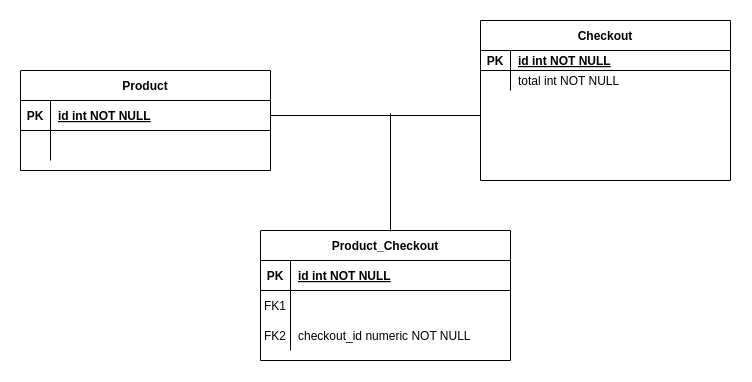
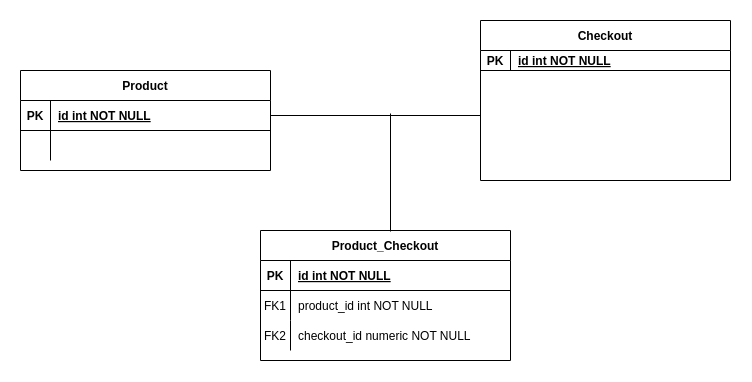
  <mxCell id="0" />
  <mxCell id="1" parent="0" />
  <mxCell id="2" value="" style="group" vertex="1" connectable="0" parent="1"><mxGeometry x="20" y="40" width="250" height="180" as="geometry" /></mxCell>
  <mxCell id="3" value="Product" style="shape=table;startSize=30;container=1;collapsible=1;childLayout=tableLayout;fixedRows=1;rowLines=0;fontStyle=1;align=center;resizeLast=1;" vertex="1" parent="2"><mxGeometry y="30" width="250" height="100" as="geometry" /></mxCell>
  <mxCell id="4" value="" style="shape=partialRectangle;collapsible=0;dropTarget=0;pointerEvents=0;fillColor=none;points=[[0,0.5],[1,0.5]];portConstraint=eastwest;top=0;left=0;right=0;bottom=1;" vertex="1" parent="3"><mxGeometry y="30" width="250" height="30" as="geometry" /></mxCell>
  <mxCell id="5" value="PK" style="shape=partialRectangle;overflow=hidden;connectable=0;fillColor=none;top=0;left=0;bottom=0;right=0;fontStyle=1;" vertex="1" parent="4"><mxGeometry width="30" height="30" as="geometry" /></mxCell>
  <mxCell id="6" value="id int NOT NULL " style="shape=partialRectangle;overflow=hidden;connectable=0;fillColor=none;top=0;left=0;bottom=0;right=0;align=left;spacingLeft=6;fontStyle=5;" vertex="1" parent="4"><mxGeometry x="30" width="220" height="30" as="geometry" /></mxCell>
  <mxCell id="7" value="" style="shape=partialRectangle;collapsible=0;dropTarget=0;pointerEvents=0;fillColor=none;points=[[0,0.5],[1,0.5]];portConstraint=eastwest;top=0;left=0;right=0;bottom=0;" vertex="1" parent="3"><mxGeometry y="60" width="250" height="30" as="geometry" /></mxCell>
  <mxCell id="8" value="" style="shape=partialRectangle;overflow=hidden;connectable=0;fillColor=none;top=0;left=0;bottom=0;right=0;" vertex="1" parent="7"><mxGeometry width="30" height="30" as="geometry" /></mxCell>
  <mxCell id="9" value="" style="shape=partialRectangle;overflow=hidden;connectable=0;fillColor=none;top=0;left=0;bottom=0;right=0;align=left;spacingLeft=6;" vertex="1" parent="7"><mxGeometry x="30" width="220" height="30" as="geometry" /></mxCell>
  <mxCell id="10" value="" style="shape=partialRectangle;overflow=hidden;connectable=0;fillColor=none;top=0;left=0;bottom=0;right=0;" vertex="1" parent="2"><mxGeometry y="90" width="30" height="30" as="geometry" /></mxCell>
  <mxCell id="11" value="" style="shape=partialRectangle;overflow=hidden;connectable=0;fillColor=none;top=0;left=0;bottom=0;right=0;" vertex="1" parent="2"><mxGeometry y="120" width="30" height="30" as="geometry" /></mxCell>
  <mxCell id="12" value="" style="endArrow=none;html=1;exitX=1;exitY=0.5;exitDx=0;exitDy=0;" edge="1" parent="1" source="4"><mxGeometry width="50" height="50" relative="1" as="geometry"><mxPoint x="286" y="248" as="sourcePoint" /><mxPoint x="480" y="115" as="targetPoint" /><Array as="points" /></mxGeometry></mxCell>
  <mxCell id="13" value="FK1" style="shape=partialRectangle;overflow=hidden;connectable=0;fillColor=none;top=0;left=0;bottom=0;right=0;" vertex="1" parent="1"><mxGeometry x="260" y="290" width="30" height="30" as="geometry" /></mxCell>
  <mxCell id="14" value="FK2" style="shape=partialRectangle;overflow=hidden;connectable=0;fillColor=none;top=0;left=0;bottom=0;right=0;" vertex="1" parent="1"><mxGeometry x="260" y="320" width="30" height="30" as="geometry" /></mxCell>
  <mxCell id="15" value="Checkout" style="shape=table;startSize=30;container=1;collapsible=1;childLayout=tableLayout;fixedRows=1;rowLines=0;fontStyle=1;align=center;resizeLast=1;" vertex="1" parent="1"><mxGeometry x="480" y="20" width="250" height="160" as="geometry" /></mxCell>
  <mxCell id="16" value="" style="shape=partialRectangle;collapsible=0;dropTarget=0;pointerEvents=0;fillColor=none;points=[[0,0.5],[1,0.5]];portConstraint=eastwest;top=0;left=0;right=0;bottom=1;" vertex="1" parent="15"><mxGeometry y="30" width="250" height="20" as="geometry" /></mxCell>
  <mxCell id="17" value="PK" style="shape=partialRectangle;overflow=hidden;connectable=0;fillColor=none;top=0;left=0;bottom=0;right=0;fontStyle=1;" vertex="1" parent="16"><mxGeometry width="30" height="20" as="geometry" /></mxCell>
  <mxCell id="18" value="id int NOT NULL " style="shape=partialRectangle;overflow=hidden;connectable=0;fillColor=none;top=0;left=0;bottom=0;right=0;align=left;spacingLeft=6;fontStyle=5;" vertex="1" parent="16"><mxGeometry x="30" width="220" height="20" as="geometry" /></mxCell>
  <mxCell id="19" value="" style="shape=partialRectangle;collapsible=0;dropTarget=0;pointerEvents=0;fillColor=none;points=[[0,0.5],[1,0.5]];portConstraint=eastwest;top=0;left=0;right=0;bottom=0;" vertex="1" parent="15"><mxGeometry y="50" width="250" height="20" as="geometry" /></mxCell>
  <mxCell id="20" value="" style="shape=partialRectangle;overflow=hidden;connectable=0;fillColor=none;top=0;left=0;bottom=0;right=0;" vertex="1" parent="19"><mxGeometry width="30" height="20" as="geometry" /></mxCell>
- <mxCell id="21" value="total int NOT NULL" style="shape=partialRectangle;overflow=hidden;connectable=0;fillColor=none;top=0;left=0;bottom=0;right=0;align=left;spacingLeft=6;" vertex="1" parent="19"><mxGeometry x="30" width="220" height="20" as="geometry" /></mxCell>
  <mxCell id="22" value="Product_Checkout" style="shape=table;startSize=30;container=1;collapsible=1;childLayout=tableLayout;fixedRows=1;rowLines=0;fontStyle=1;align=center;resizeLast=1;" vertex="1" parent="1"><mxGeometry x="260" y="230" width="250" height="130" as="geometry" /></mxCell>
  <mxCell id="23" value="" style="shape=partialRectangle;collapsible=0;dropTarget=0;pointerEvents=0;fillColor=none;points=[[0,0.5],[1,0.5]];portConstraint=eastwest;top=0;left=0;right=0;bottom=1;" vertex="1" parent="22"><mxGeometry y="30" width="250" height="30" as="geometry" /></mxCell>
  <mxCell id="24" value="PK" style="shape=partialRectangle;overflow=hidden;connectable=0;fillColor=none;top=0;left=0;bottom=0;right=0;fontStyle=1;" vertex="1" parent="23"><mxGeometry width="30" height="30" as="geometry" /></mxCell>
  <mxCell id="25" value="id int NOT NULL " style="shape=partialRectangle;overflow=hidden;connectable=0;fillColor=none;top=0;left=0;bottom=0;right=0;align=left;spacingLeft=6;fontStyle=5;" vertex="1" parent="23"><mxGeometry x="30" width="220" height="30" as="geometry" /></mxCell>
  <mxCell id="26" value="" style="shape=partialRectangle;collapsible=0;dropTarget=0;pointerEvents=0;fillColor=none;points=[[0,0.5],[1,0.5]];portConstraint=eastwest;top=0;left=0;right=0;bottom=0;" vertex="1" parent="22"><mxGeometry y="60" width="250" height="30" as="geometry" /></mxCell>
  <mxCell id="27" value="" style="shape=partialRectangle;overflow=hidden;connectable=0;fillColor=none;top=0;left=0;bottom=0;right=0;" vertex="1" parent="26"><mxGeometry width="30" height="30" as="geometry" /></mxCell>
+ <mxCell id="28" value="product_id int NOT NULL" style="shape=partialRectangle;overflow=hidden;connectable=0;fillColor=none;top=0;left=0;bottom=0;right=0;align=left;spacingLeft=6;" vertex="1" parent="26"><mxGeometry x="30" width="220" height="30" as="geometry" /></mxCell>
  <mxCell id="29" value="" style="shape=partialRectangle;collapsible=0;dropTarget=0;pointerEvents=0;fillColor=none;points=[[0,0.5],[1,0.5]];portConstraint=eastwest;top=0;left=0;right=0;bottom=0;" vertex="1" parent="22"><mxGeometry y="90" width="250" height="30" as="geometry" /></mxCell>
  <mxCell id="30" value="" style="shape=partialRectangle;overflow=hidden;connectable=0;fillColor=none;top=0;left=0;bottom=0;right=0;" vertex="1" parent="29"><mxGeometry width="30" height="30" as="geometry" /></mxCell>
  <mxCell id="31" value="checkout_id numeric NOT NULL" style="shape=partialRectangle;overflow=hidden;connectable=0;fillColor=none;top=0;left=0;bottom=0;right=0;align=left;spacingLeft=6;" vertex="1" parent="29"><mxGeometry x="30" width="220" height="30" as="geometry" /></mxCell>
  <mxCell id="32" value="" style="endArrow=none;html=1;" edge="1" parent="1"><mxGeometry width="50" height="50" relative="1" as="geometry"><mxPoint x="390" y="231" as="sourcePoint" /><mxPoint x="390" y="113" as="targetPoint" /></mxGeometry></mxCell>
